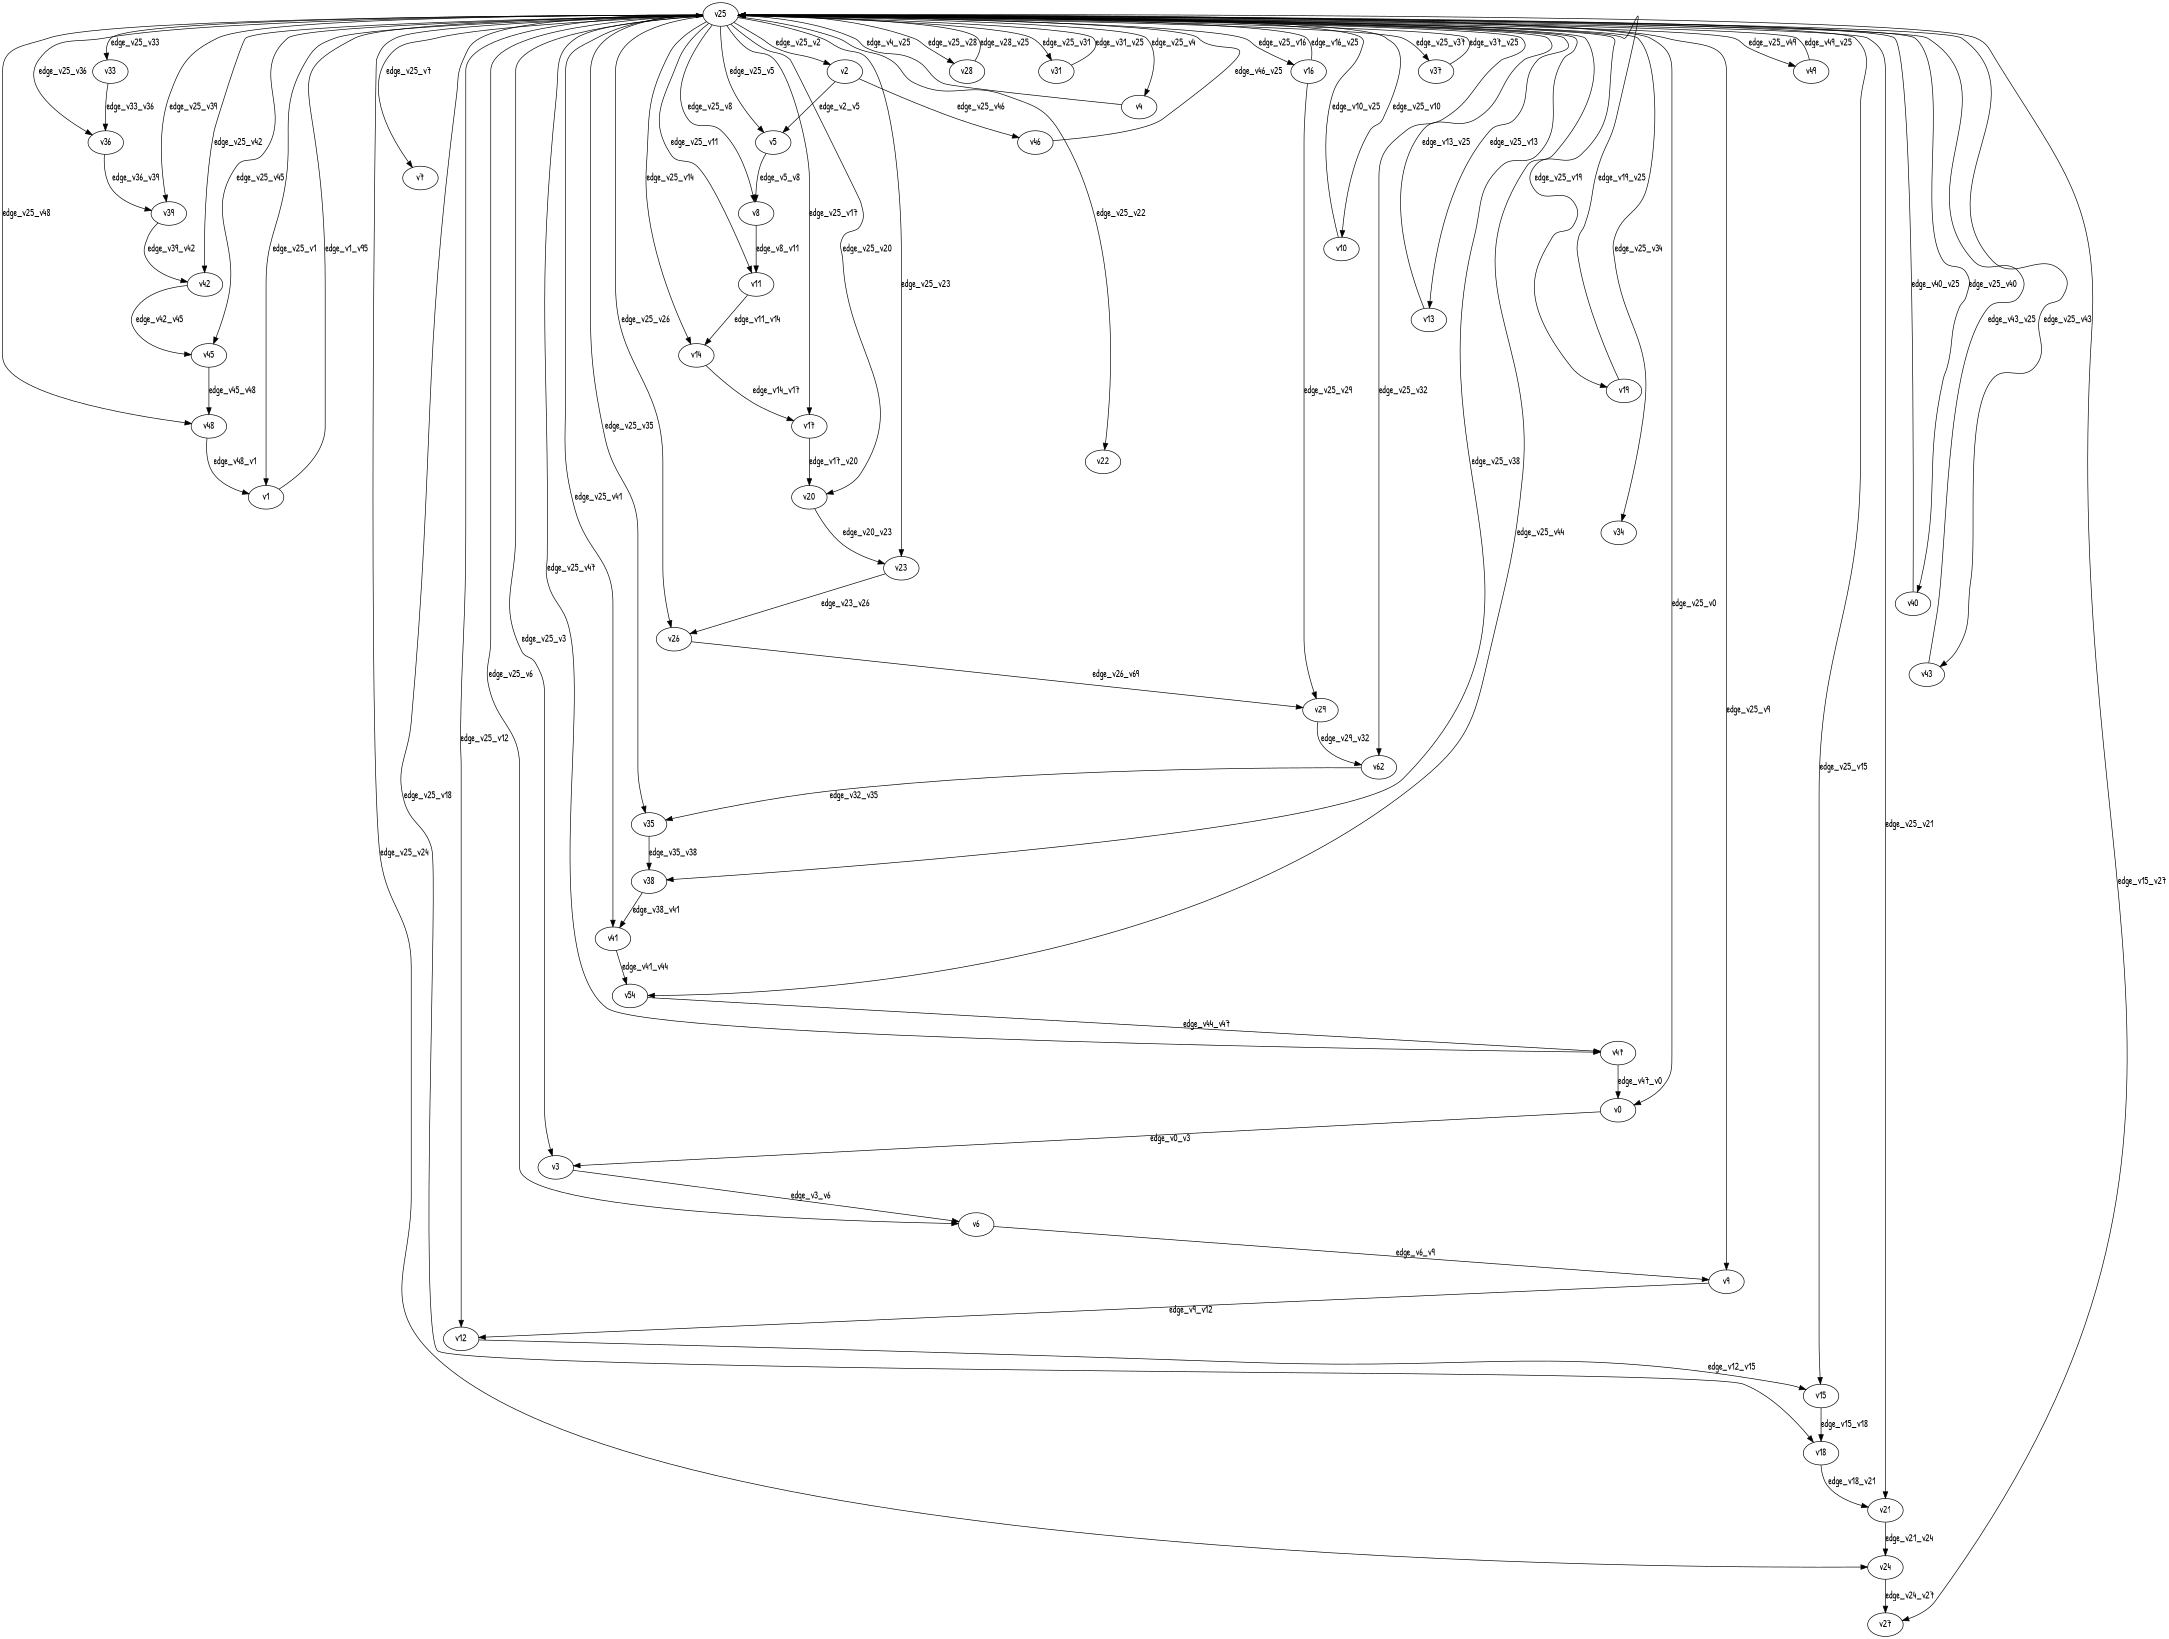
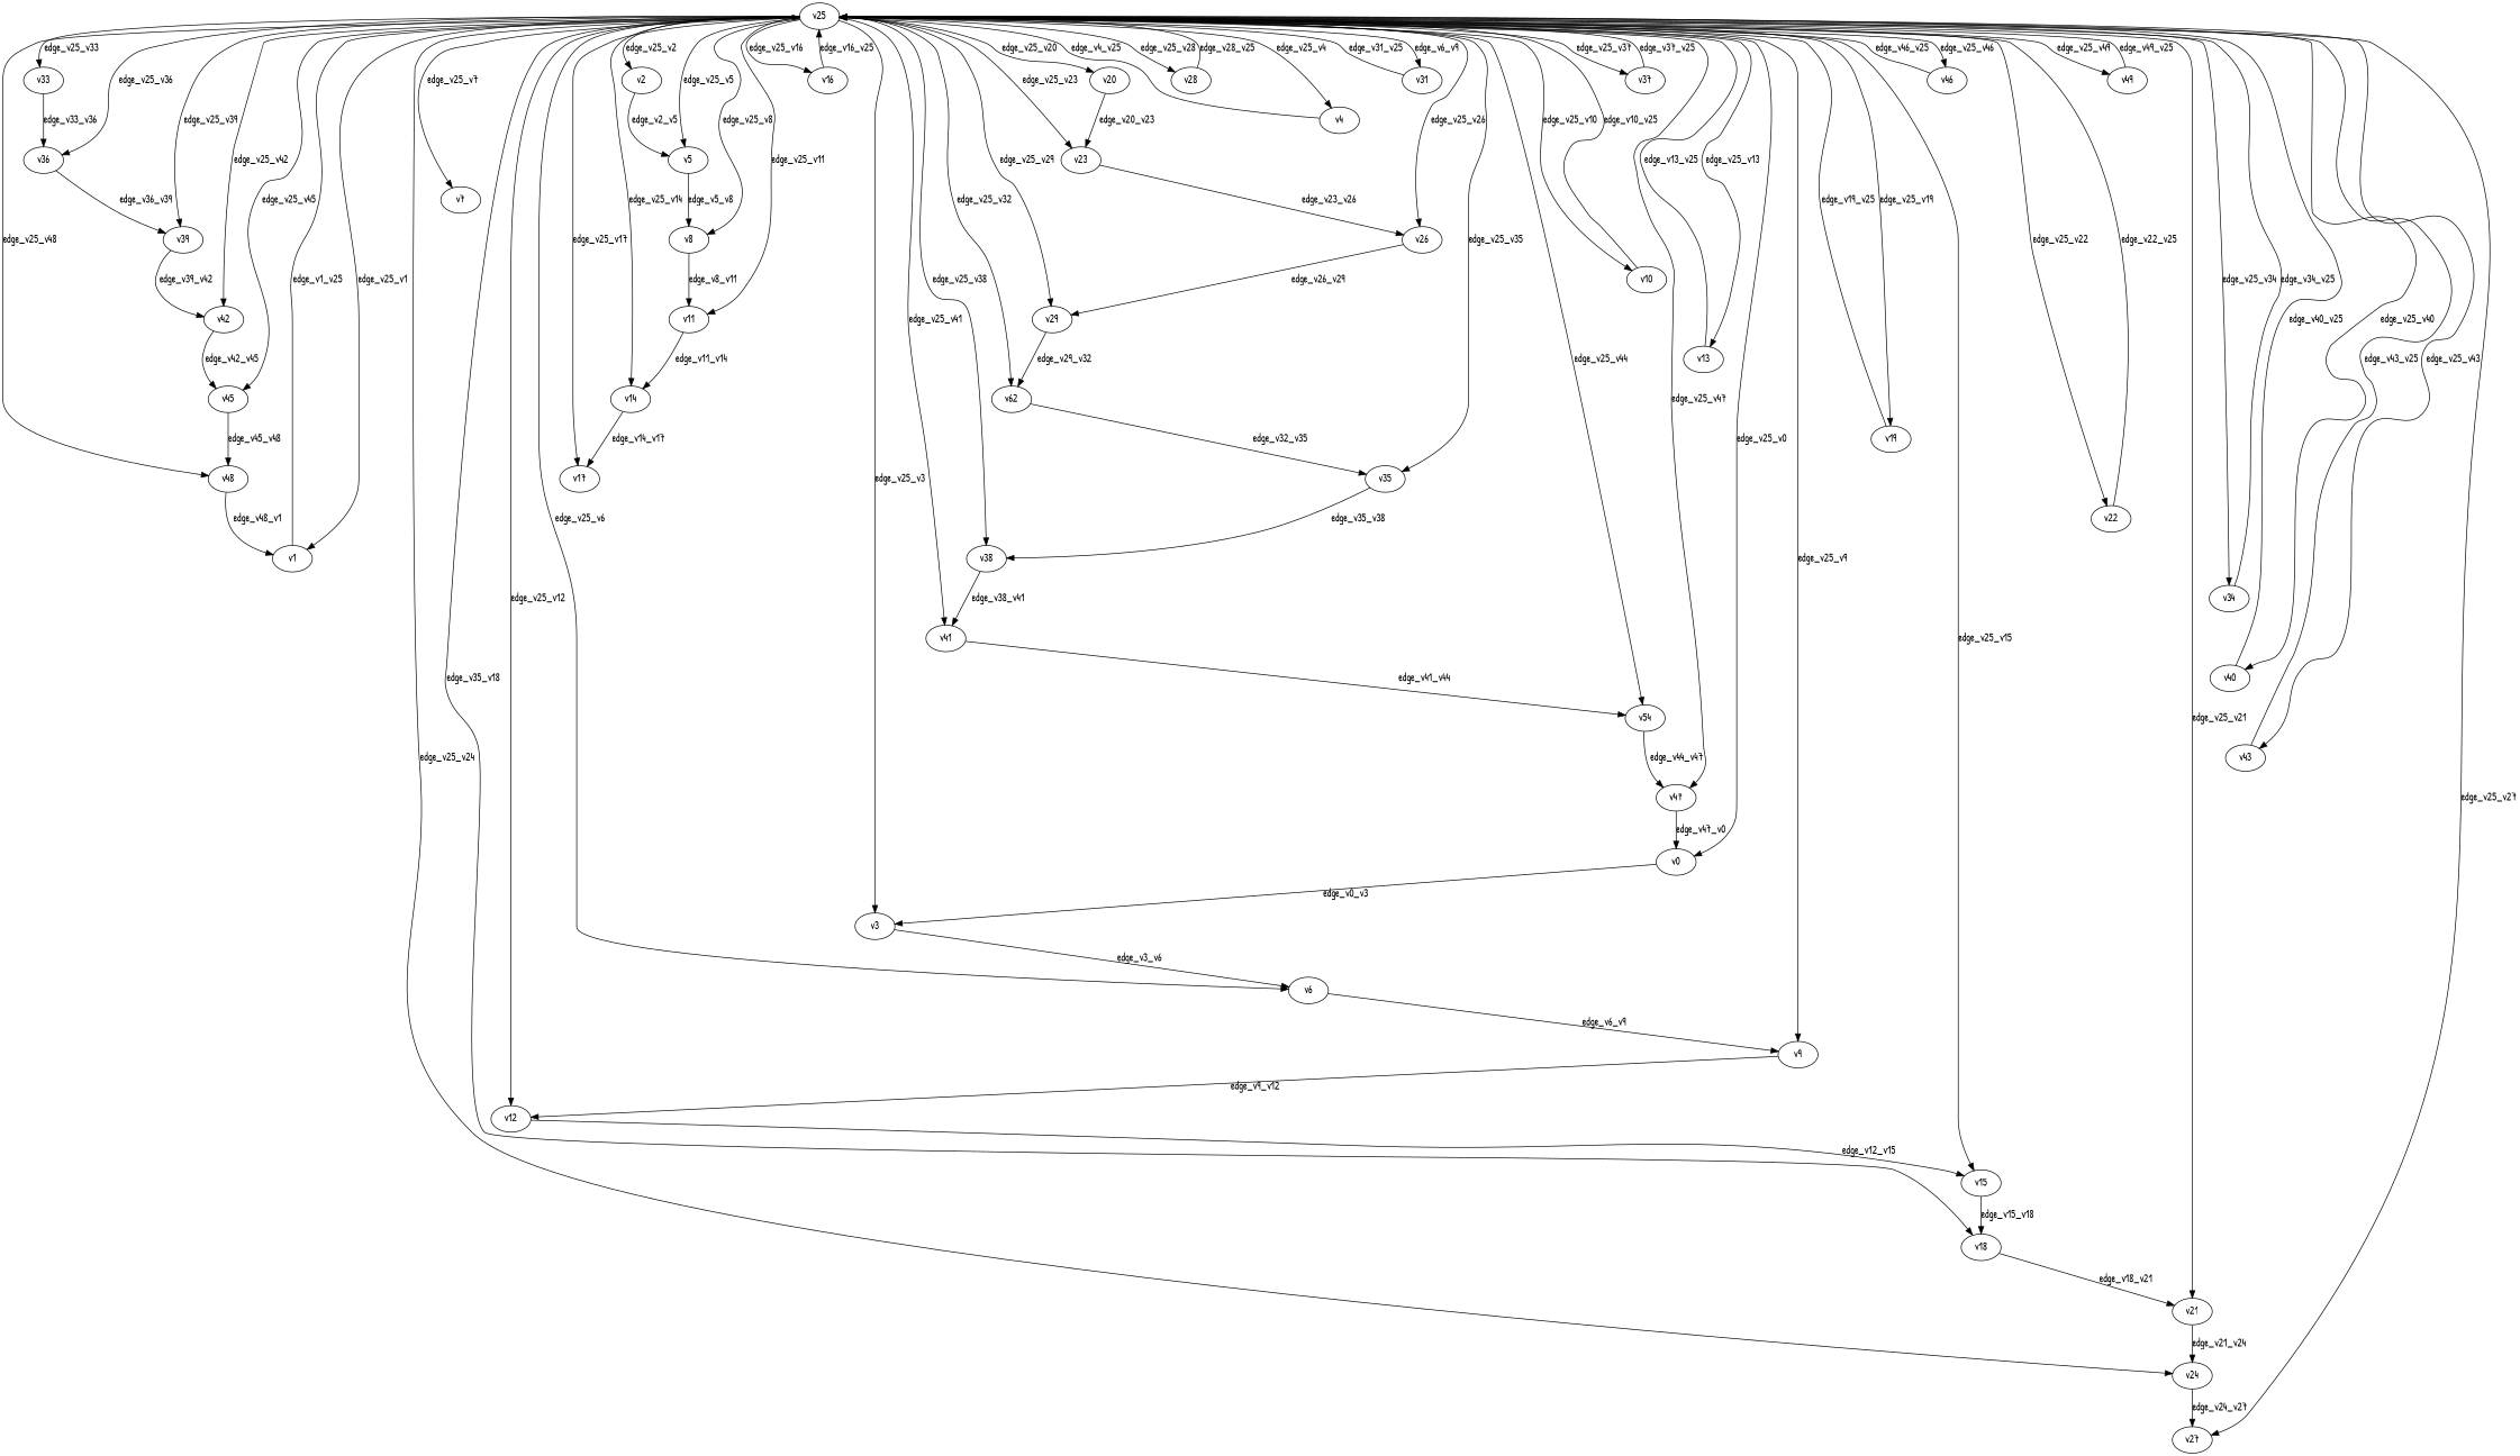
  digraph {
    fontname="Patrick Hand"
    node [fontname="Patrick Hand" player=0]
    edge [discount=0.410 fontname="Patrick Hand" weight=6.96]
    v3 [player=1]
    v0
    v6
    v1 [player=1]
    v25
    v2
    v5 [player=1]
    v4
    v8
    v9 [player=1]
    v7 [player=1]
    v11 [player=1]
    v12
    v10
    v14
    v15 [player=1]
    v13 [player=1]
    v17 [player=1]
    v18
    v16
    v20
    v21 [player=1]
    v19 [player=1]
    v23 [player=1]
    v24
    v22
    v26
    v27 [player=1]
    v28
    v29 [player=1]
    v31 [player=1]
    n32 [label=v62]
    v33 [player=1]
    v34
    v35 [player=1]
    v36
    v37 [player=1]
    v38
    v39 [player=1]
    v40
    v41 [player=1]
    v42
    v43 [player=1]
    n44 [label=v54]
    v45 [player=1]
    v46
    v47 [player=1]
    v48
    v49 [player=1]
    v3 -> v6 [label=edge_v3_v6 weight=2.64]
    v0 -> v3 [label=edge_v0_v3 weight=5.39]
    v6 -> v9 [label=edge_v6_v9]
-   v1 -> v25 [label=edge_v1_v95 weight=7.54]
+   v1 -> v25 [label=edge_v1_v25 weight=7.54]
    v25 -> v3 [label=edge_v25_v3 weight=8.62]
    v25 -> v0 [label=edge_v25_v0 weight=9.90]
    v25 -> v6 [label=edge_v25_v6 weight=4.95]
    v25 -> v1 [label=edge_v25_v1 weight=7.65]
    v25 -> v2 [label=edge_v25_v2 weight=6.39]
    v25 -> v5 [label=edge_v25_v5 weight=5.95]
    v25 -> v4 [label=edge_v25_v4 weight=0.18]
    v25 -> v8 [label=edge_v25_v8 weight=0.42]
    v25 -> v9 [label=edge_v25_v9 weight=7.44]
    v25 -> v7 [label=edge_v25_v7 weight=-5.41]
    v25 -> v11 [label=edge_v25_v11 weight=-1.62]
    v25 -> v12 [label=edge_v25_v12 weight=4.79]
    v25 -> v10 [label=edge_v25_v10 weight=-1.31]
    v25 -> v14 [label=edge_v25_v14]
    v25 -> v15 [label=edge_v25_v15 weight=1.48]
    v25 -> v13 [label=edge_v25_v13 weight=-4.52]
    v25 -> v17 [label=edge_v25_v17 weight=9.49]
-   v25 -> v18 [label=edge_v25_v18 weight=-2.15]
+   v25 -> v18 [label=edge_v35_v18 weight=-2.15]
    v25 -> v16 [label=edge_v25_v16 weight=4.06]
    v25 -> v20 [label=edge_v25_v20 weight=-1.55]
    v25 -> v21 [label=edge_v25_v21 weight=8.04]
    v25 -> v19 [label=edge_v25_v19 weight=-5.15]
    v25 -> v23 [label=edge_v25_v23 weight=6.54]
    v25 -> v24 [label=edge_v25_v24 weight=-0.73]
    v25 -> v22 [label=edge_v25_v22 weight=-2.47]
    v25 -> v26 [label=edge_v25_v26 weight=5.61]
-   v25 -> v27 [label=edge_v15_v27 weight=-1.49]
+   v25 -> v27 [label=edge_v25_v27 weight=-1.49]
    v25 -> v28 [label=edge_v25_v28 weight=1.64]
-   v16 -> v29 [label=edge_v25_v29 weight=2.42]
-   v25 -> v31 [label=edge_v25_v31 weight=4.34]
+   v25 -> v29 [label=edge_v25_v29 weight=2.42]
+   v25 -> v31 [label=edge_v6_v9 weight=4.34]
    v25 -> n32 [label=edge_v25_v32 weight=4.17]
    v25 -> v33 [label=edge_v25_v33 weight=6.40]
    v25 -> v34 [label=edge_v25_v34 weight=-1.03]
    v25 -> v35 [label=edge_v25_v35 weight=2.41]
    v25 -> v36 [label=edge_v25_v36 weight=4.14]
    v25 -> v37 [label=edge_v25_v37 weight=-0.78]
    v25 -> v38 [label=edge_v25_v38 weight=-4.94]
    v25 -> v39 [label=edge_v25_v39 weight=5.38]
    v25 -> v40 [label=edge_v25_v40 weight=-0.31]
    v25 -> v41 [label=edge_v25_v41 weight=5.36]
    v25 -> v42 [label=edge_v25_v42 weight=5.60]
    v25 -> v43 [label=edge_v25_v43 weight=-1.46]
    v25 -> n44 [label=edge_v25_v44 weight=-5.45]
    v25 -> v45 [label=edge_v25_v45 weight=-5.37]
-   v2 -> v46 [label=edge_v25_v46 weight=1.17]
+   v25 -> v46 [label=edge_v25_v46 weight=1.17]
    v25 -> v47 [label=edge_v25_v47 weight=-4.26]
    v25 -> v48 [label=edge_v25_v48 weight=1.16]
    v25 -> v49 [label=edge_v25_v49 weight=3.51]
    v2 -> v5 [label=edge_v2_v5 weight=1.63]
    v5 -> v8 [label=edge_v5_v8 weight=3.93]
    v4 -> v25 [label=edge_v4_v25 weight=0.04]
    v8 -> v11 [label=edge_v8_v11 weight=4.79]
    v9 -> v12 [label=edge_v9_v12 weight=-2.84]
    v11 -> v14 [label=edge_v11_v14 weight=-0.92]
    v12 -> v15 [label=edge_v12_v15 weight=0.11]
    v10 -> v25 [label=edge_v10_v25 weight=-1.68]
    v14 -> v17 [label=edge_v14_v17 weight=6.14]
    v15 -> v18 [label=edge_v15_v18 weight=3.01]
    v13 -> v25 [label=edge_v13_v25 weight=-1.66]
-   v17 -> v20 [label=edge_v17_v20 weight=5.18]
    v18 -> v21 [label=edge_v18_v21 weight=1.81]
    v16 -> v25 [label=edge_v16_v25 weight=3.79]
    v20 -> v23 [label=edge_v20_v23 weight=1.51]
    v21 -> v24 [label=edge_v21_v24 weight=3.00]
    v19 -> v25 [label=edge_v19_v25 weight=-7.56]
    v23 -> v26 [label=edge_v23_v26 weight=-2.85]
    v24 -> v27 [label=edge_v24_v27 weight=3.10]
-   v26 -> v29 [label=edge_v26_v69 weight=0.79]
+   v22 -> v25 [label=edge_v22_v25 weight=-4.31]
+   v26 -> v29 [label=edge_v26_v29 weight=0.79]
    v28 -> v25 [label=edge_v28_v25 weight=-1.36]
    v29 -> n32 [label=edge_v29_v32 weight=3.10]
    v31 -> v25 [label=edge_v31_v25 weight=1.56]
    n32 -> v35 [label=edge_v32_v35 weight=-1.94]
    v33 -> v36 [label=edge_v33_v36 weight=6.30]
+   v34 -> v25 [label=edge_v34_v25 weight=-1.66]
    v35 -> v38 [label=edge_v35_v38 weight=2.67]
    v36 -> v39 [label=edge_v36_v39 weight=-2.71]
    v37 -> v25 [label=edge_v37_v25 weight=1.92]
    v38 -> v41 [label=edge_v38_v41 weight=3.18]
    v39 -> v42 [label=edge_v39_v42 weight=-0.86]
    v40 -> v25 [label=edge_v40_v25 weight=-1.72]
    v41 -> n44 [label=edge_v41_v44 weight=0.41]
    v42 -> v45 [label=edge_v42_v45 weight=-0.32]
    v43 -> v25 [label=edge_v43_v25 weight=-0.42]
    n44 -> v47 [label=edge_v44_v47 weight=-1.29]
    v45 -> v48 [label=edge_v45_v48 weight=5.47]
    v46 -> v25 [label=edge_v46_v25 weight=1.64]
    v47 -> v0 [label=edge_v47_v0 weight=5.37]
    v48 -> v1 [label=edge_v48_v1 weight=2.92]
    v49 -> v25 [label=edge_v49_v25 weight=4.62]
  }
